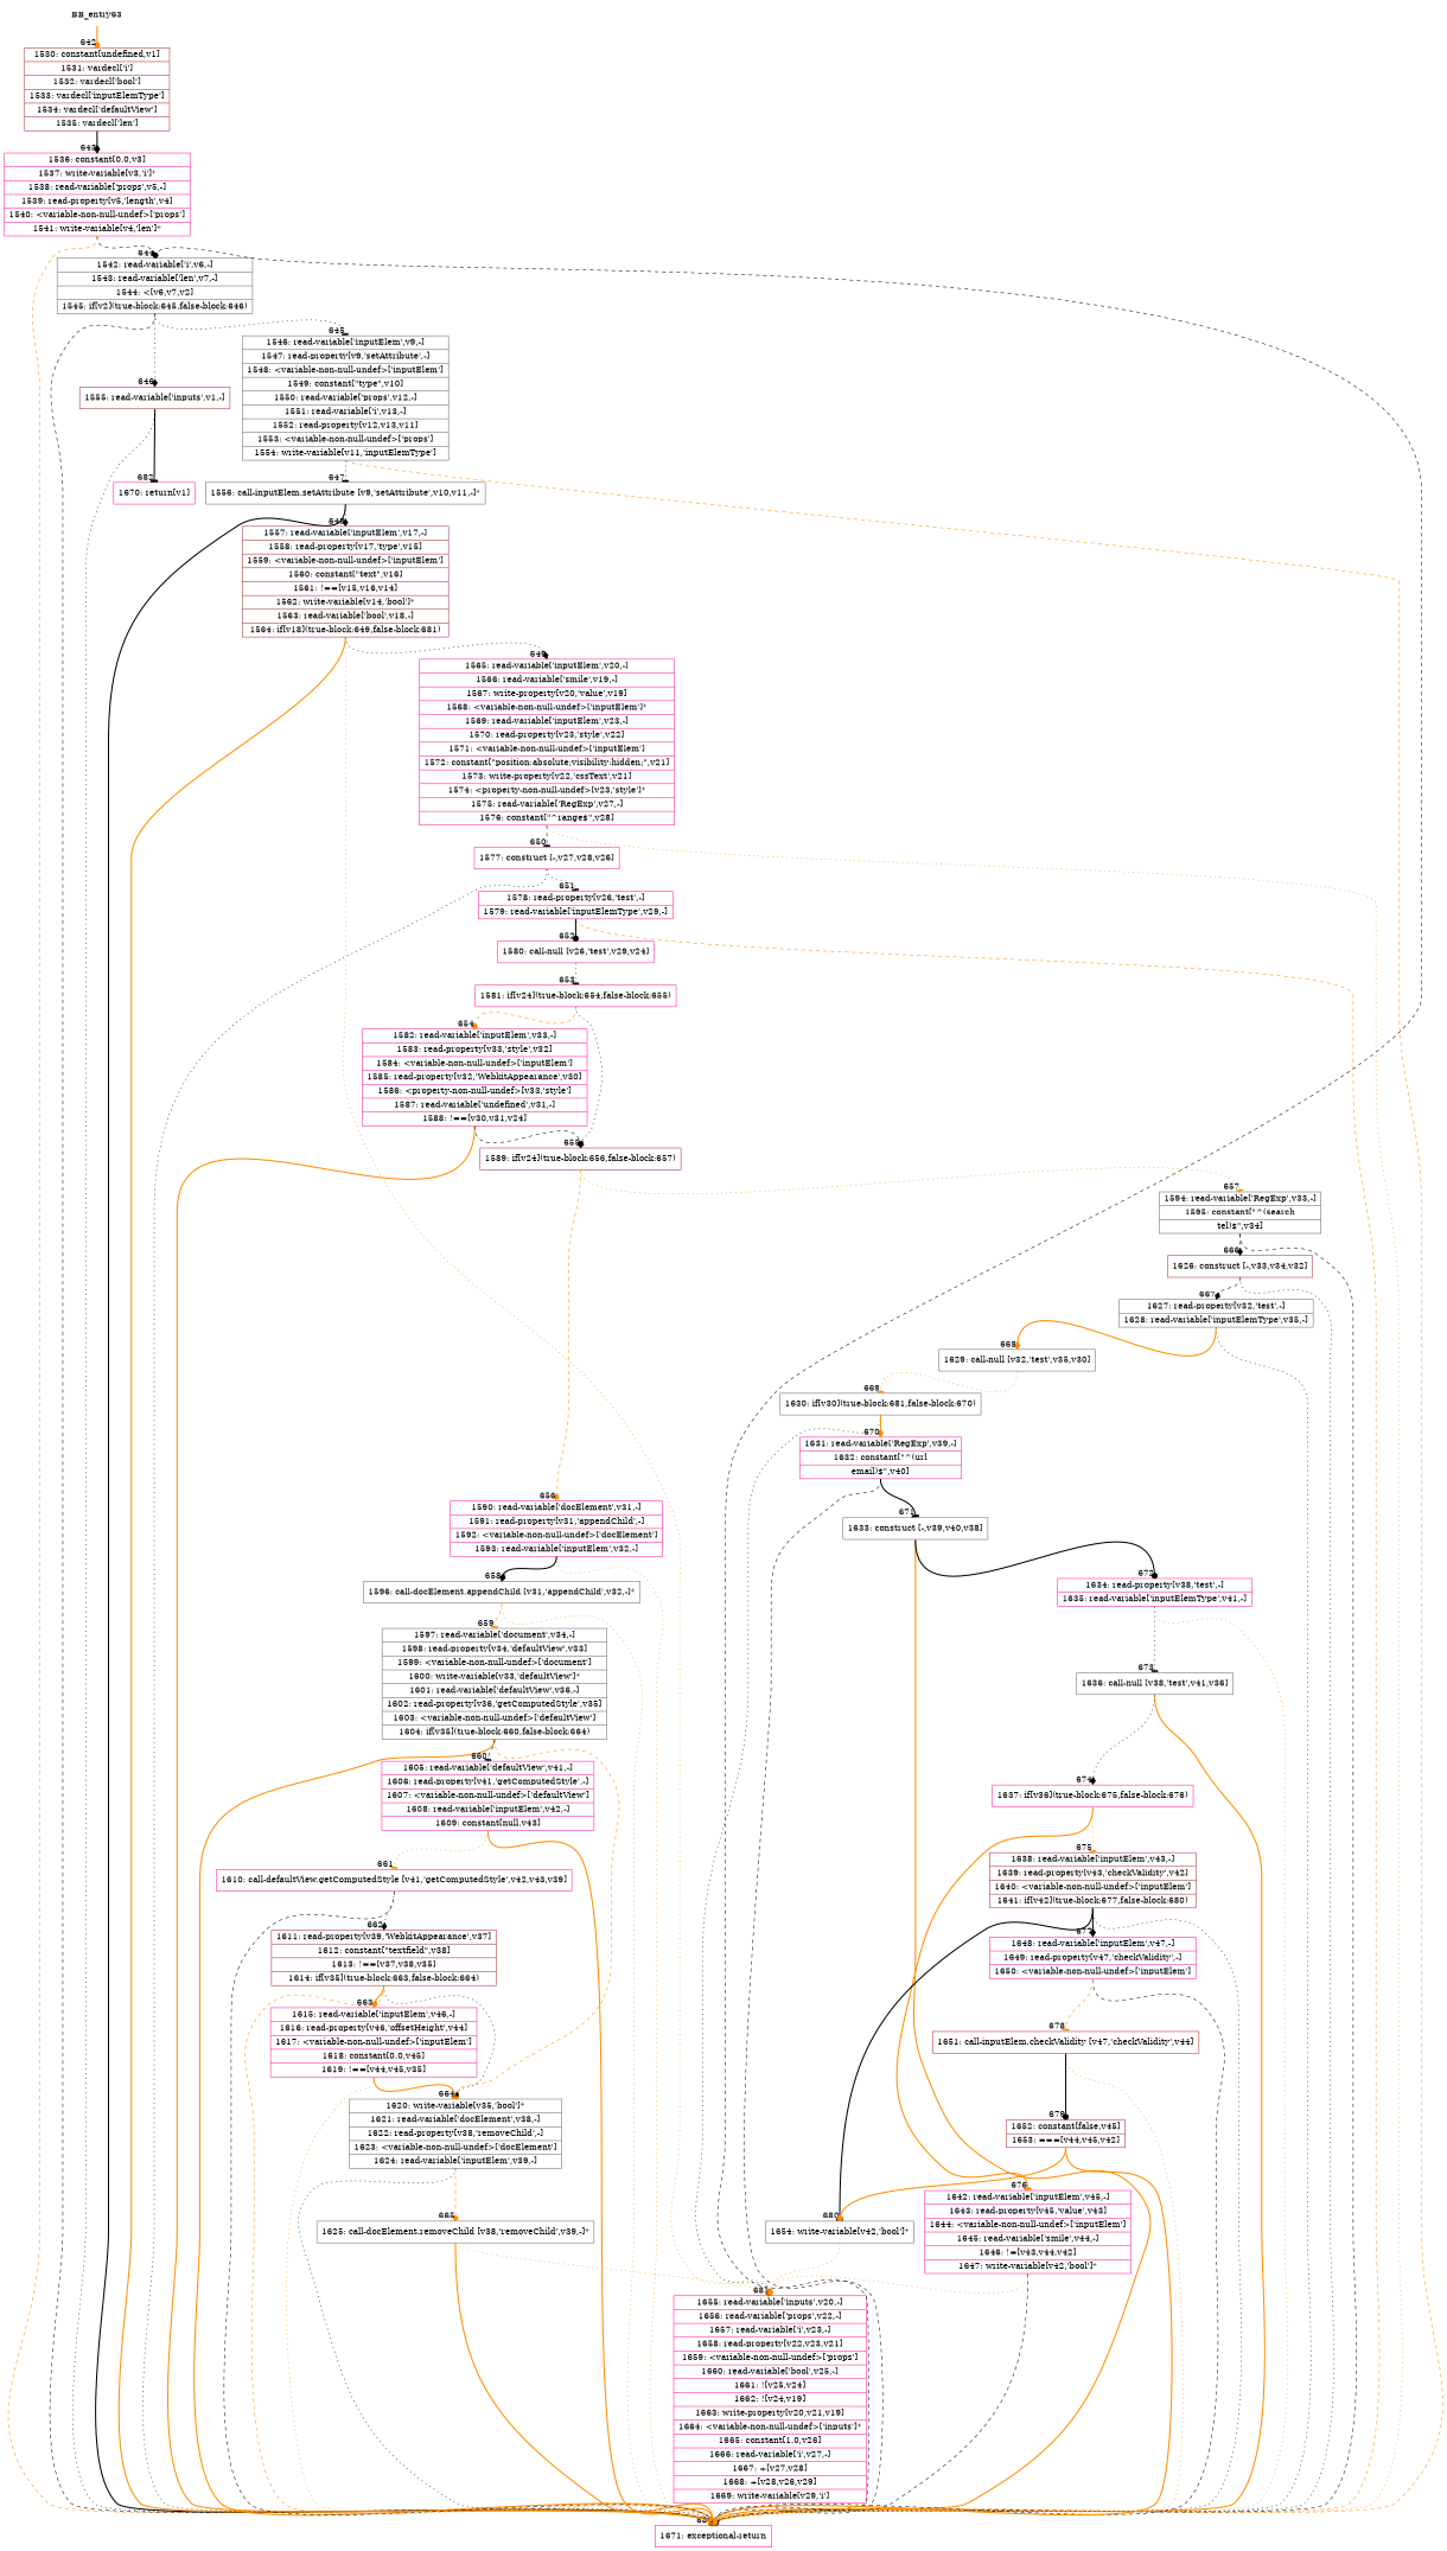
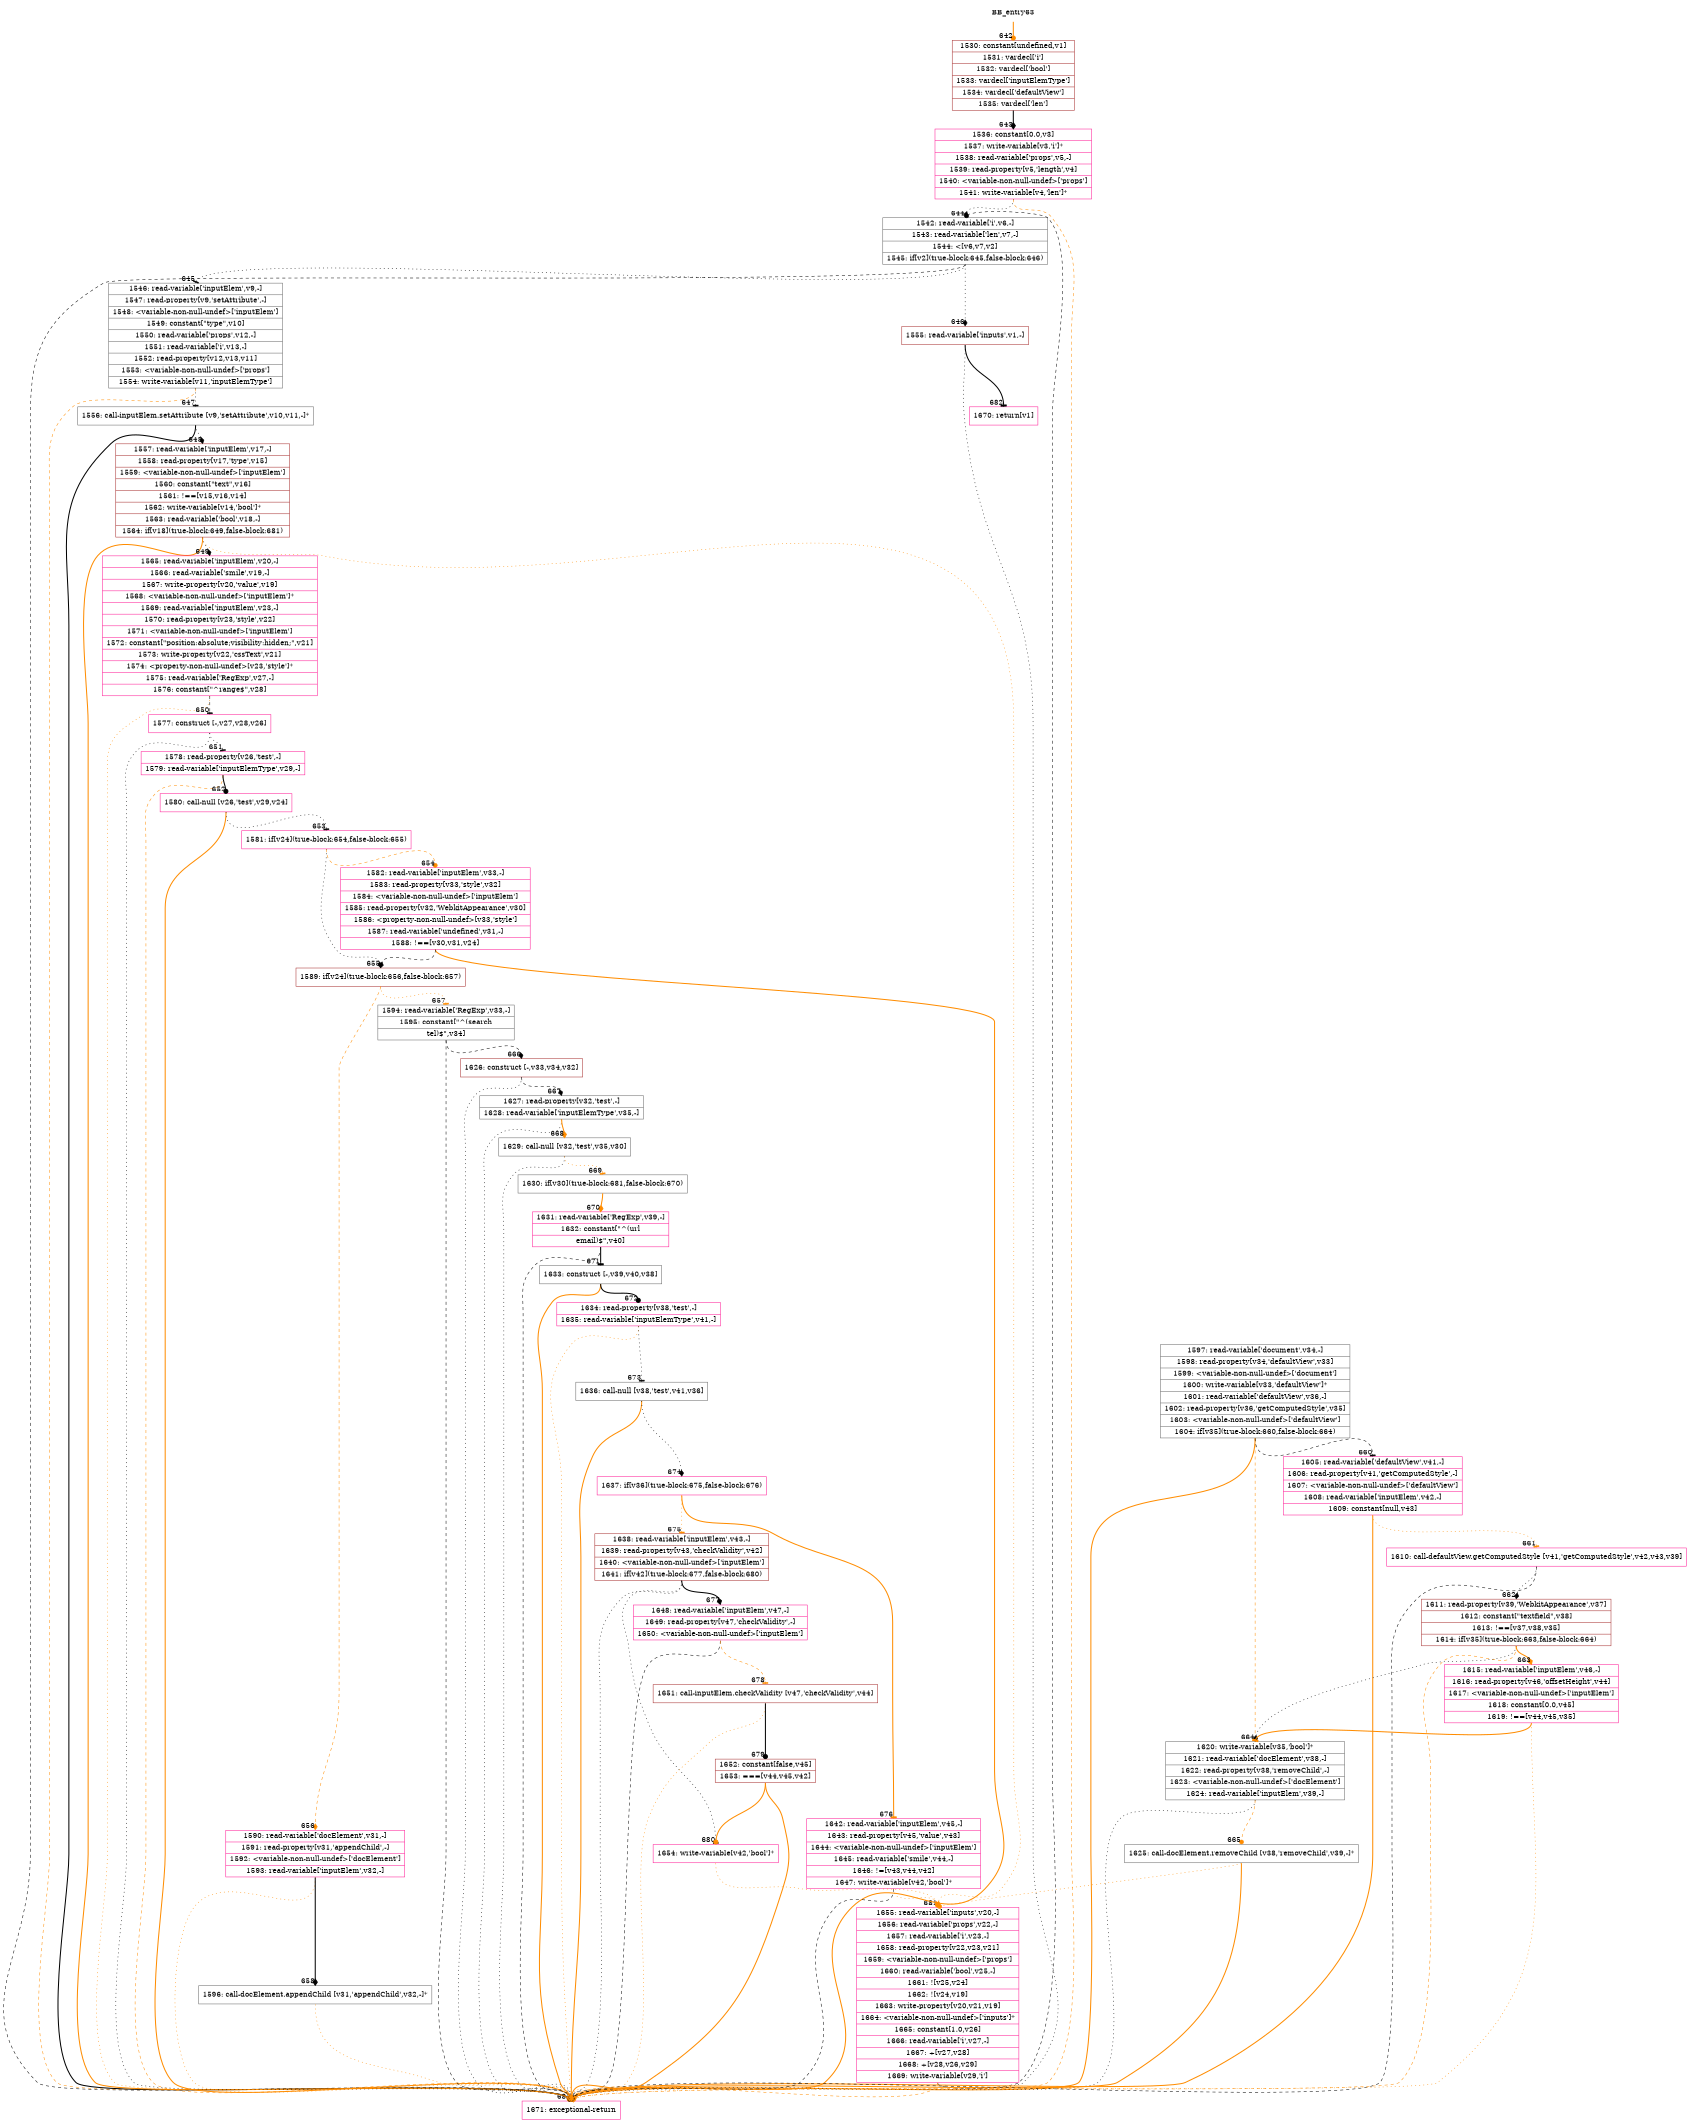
  digraph {
    fontname="DejaVu Serif"
    rankdir=TD
    node [color=deeppink fontname="DejaVu Serif" shape=record]
    edge [arrowhead=tee color=black fontname="DejaVu Serif" headport=n style=dotted tailport=s]
    n1 [color=brown label=BB_entry63 shape=none]
    n2 [color=brown label="{1530: constant[undefined,v1]|1531: vardecl['i']|1532: vardecl['bool']|1533: vardecl['inputElemType']|1534: vardecl['defaultView']|1535: vardecl['len']}"]
    n3 [label="{1536: constant[0.0,v3]|1537: write-variable[v3,'i']*|1538: read-variable['props',v5,-]|1539: read-property[v5,'length',v4]|1540: \<variable-non-null-undef\>['props']|1541: write-variable[v4,'len']*}"]
    n4 [color=gray40 label="{1542: read-variable['i',v6,-]|1543: read-variable['len',v7,-]|1544: \<[v6,v7,v2]|1545: if[v2](true-block:645,false-block:646)}"]
    n5 [label="{1671: exceptional-return}"]
    n6 [color=gray40 label="{1546: read-variable['inputElem',v9,-]|1547: read-property[v9,'setAttribute',-]|1548: \<variable-non-null-undef\>['inputElem']|1549: constant[\"type\",v10]|1550: read-variable['props',v12,-]|1551: read-variable['i',v13,-]|1552: read-property[v12,v13,v11]|1553: \<variable-non-null-undef\>['props']|1554: write-variable[v11,'inputElemType']}"]
    n7 [color=brown label="{1555: read-variable['inputs',v1,-]}"]
    n8 [color=gray40 label="{1556: call-inputElem.setAttribute [v9,'setAttribute',v10,v11,-]*}"]
    n9 [label="{1670: return[v1]}"]
    n10 [color=brown label="{1557: read-variable['inputElem',v17,-]|1558: read-property[v17,'type',v15]|1559: \<variable-non-null-undef\>['inputElem']|1560: constant[\"text\",v16]|1561: !==[v15,v16,v14]|1562: write-variable[v14,'bool']*|1563: read-variable['bool',v18,-]|1564: if[v18](true-block:649,false-block:681)}"]
    n11 [label="{1565: read-variable['inputElem',v20,-]|1566: read-variable['smile',v19,-]|1567: write-property[v20,'value',v19]|1568: \<variable-non-null-undef\>['inputElem']*|1569: read-variable['inputElem',v23,-]|1570: read-property[v23,'style',v22]|1571: \<variable-non-null-undef\>['inputElem']|1572: constant[\"position:absolute;visibility:hidden;\",v21]|1573: write-property[v22,'cssText',v21]|1574: \<property-non-null-undef\>[v23,'style']*|1575: read-variable['RegExp',v27,-]|1576: constant[\"^range$\",v28]}"]
    n12 [label="{1655: read-variable['inputs',v20,-]|1656: read-variable['props',v22,-]|1657: read-variable['i',v23,-]|1658: read-property[v22,v23,v21]|1659: \<variable-non-null-undef\>['props']|1660: read-variable['bool',v25,-]|1661: ![v25,v24]|1662: ![v24,v19]|1663: write-property[v20,v21,v19]|1664: \<variable-non-null-undef\>['inputs']*|1665: constant[1.0,v26]|1666: read-variable['i',v27,-]|1667: +[v27,v28]|1668: +[v28,v26,v29]|1669: write-variable[v29,'i']}"]
    n13 [label="{1577: construct [-,v27,v28,v26]}"]
    n14 [label="{1578: read-property[v26,'test',-]|1579: read-variable['inputElemType',v29,-]}"]
    n15 [label="{1580: call-null [v26,'test',v29,v24]}"]
    n16 [label="{1581: if[v24](true-block:654,false-block:655)}"]
    n17 [color=brown label="{1589: if[v24](true-block:656,false-block:657)}"]
    n18 [label="{1582: read-variable['inputElem',v33,-]|1583: read-property[v33,'style',v32]|1584: \<variable-non-null-undef\>['inputElem']|1585: read-property[v32,'WebkitAppearance',v30]|1586: \<property-non-null-undef\>[v33,'style']|1587: read-variable['undefined',v31,-]|1588: !==[v30,v31,v24]}"]
    n19 [label="{1590: read-variable['docElement',v31,-]|1591: read-property[v31,'appendChild',-]|1592: \<variable-non-null-undef\>['docElement']|1593: read-variable['inputElem',v32,-]}"]
    n20 [color=gray40 label="{1594: read-variable['RegExp',v33,-]|1595: constant[\"^(search|tel)$\",v34]}"]
    n21 [color=gray40 label="{1596: call-docElement.appendChild [v31,'appendChild',v32,-]*}"]
    n22 [color=brown label="{1626: construct [-,v33,v34,v32]}"]
    n23 [color=gray40 label="{1597: read-variable['document',v34,-]|1598: read-property[v34,'defaultView',v33]|1599: \<variable-non-null-undef\>['document']|1600: write-variable[v33,'defaultView']*|1601: read-variable['defaultView',v36,-]|1602: read-property[v36,'getComputedStyle',v35]|1603: \<variable-non-null-undef\>['defaultView']|1604: if[v35](true-block:660,false-block:664)}"]
    n24 [color=gray40 label="{1627: read-property[v32,'test',-]|1628: read-variable['inputElemType',v35,-]}"]
    n25 [color=gray40 label="{1620: write-variable[v35,'bool']*|1621: read-variable['docElement',v38,-]|1622: read-property[v38,'removeChild',-]|1623: \<variable-non-null-undef\>['docElement']|1624: read-variable['inputElem',v39,-]}"]
    n26 [label="{1605: read-variable['defaultView',v41,-]|1606: read-property[v41,'getComputedStyle',-]|1607: \<variable-non-null-undef\>['defaultView']|1608: read-variable['inputElem',v42,-]|1609: constant[null,v43]}"]
    n27 [color=gray40 label="{1629: call-null [v32,'test',v35,v30]}"]
    n28 [color=gray40 label="{1625: call-docElement.removeChild [v38,'removeChild',v39,-]*}"]
    n29 [label="{1610: call-defaultView.getComputedStyle [v41,'getComputedStyle',v42,v43,v39]}"]
    n30 [color=brown label="{1611: read-property[v39,'WebkitAppearance',v37]|1612: constant[\"textfield\",v38]|1613: !==[v37,v38,v35]|1614: if[v35](true-block:663,false-block:664)}"]
    n31 [label="{1615: read-variable['inputElem',v46,-]|1616: read-property[v46,'offsetHeight',v44]|1617: \<variable-non-null-undef\>['inputElem']|1618: constant[0.0,v45]|1619: !==[v44,v45,v35]}"]
    n32 [color=gray40 label="{1630: if[v30](true-block:681,false-block:670)}"]
    n33 [label="{1631: read-variable['RegExp',v39,-]|1632: constant[\"^(url|email)$\",v40]}"]
    n34 [color=gray40 label="{1633: construct [-,v39,v40,v38]}"]
    n35 [label="{1634: read-property[v38,'test',-]|1635: read-variable['inputElemType',v41,-]}"]
    n36 [color=gray40 label="{1636: call-null [v38,'test',v41,v36]}"]
    n37 [label="{1637: if[v36](true-block:675,false-block:676)}"]
    n38 [color=brown label="{1638: read-variable['inputElem',v43,-]|1639: read-property[v43,'checkValidity',v42]|1640: \<variable-non-null-undef\>['inputElem']|1641: if[v42](true-block:677,false-block:680)}"]
    n39 [label="{1642: read-variable['inputElem',v45,-]|1643: read-property[v45,'value',v43]|1644: \<variable-non-null-undef\>['inputElem']|1645: read-variable['smile',v44,-]|1646: !=[v43,v44,v42]|1647: write-variable[v42,'bool']*}"]
-   n40 [color=gray40 label="{1654: write-variable[v42,'bool']*}"]
+   n40 [label="{1654: write-variable[v42,'bool']*}"]
    n41 [label="{1648: read-variable['inputElem',v47,-]|1649: read-property[v47,'checkValidity',-]|1650: \<variable-non-null-undef\>['inputElem']}"]
    n42 [color=brown label="{1651: call-inputElem.checkValidity [v47,'checkValidity',v44]}"]
    n43 [color=brown label="{1652: constant[false,v45]|1653: ===[v44,v45,v42]}"]
    n1 -> n2 [arrowhead=dot color=darkorange headlabel="    642" style=bold]
    n2 -> n3 [arrowhead=diamond headlabel="      643" style=bold]
-   n3 -> n4 [arrowhead=diamond headlabel="      644" style=dashed]
+   n3 -> n4 [arrowhead=diamond headlabel="      644"]
    n3 -> n5 [color=darkorange headlabel="      683" style=dashed]
    n4 -> n5 [style=dashed]
    n4 -> n6 [headlabel="      645"]
    n4 -> n7 [arrowhead=diamond headlabel="      646"]
    n6 -> n5 [color=darkorange style=dashed]
    n6 -> n8 [headlabel="      647"]
    n7 -> n5
    n7 -> n9 [headlabel="      682" style=bold]
    n8 -> n5 [arrowhead=diamond style=bold]
    n8 -> n10 [arrowhead=diamond headlabel="      648"]
    n10 -> n5 [arrowhead=diamond color=darkorange style=bold]
    n10 -> n11 [arrowhead=diamond headlabel="      649"]
    n10 -> n12 [arrowhead=diamond color=darkorange headlabel="      681"]
    n11 -> n5 [arrowhead=diamond color=darkorange]
    n11 -> n13 [headlabel="      650" style=dashed]
    n12 -> n4 [arrowhead=dot style=dashed]
    n12 -> n5 [color=darkorange style=dashed]
    n13 -> n5 [arrowhead=dot]
    n13 -> n14 [headlabel="      651"]
    n14 -> n5 [color=darkorange style=dashed]
    n14 -> n15 [arrowhead=dot headlabel="      652" style=bold]
+   n15 -> n5 [arrowhead=dot color=darkorange style=bold]
    n15 -> n16 [headlabel="      653"]
    n16 -> n17 [arrowhead=diamond headlabel="      655"]
    n16 -> n18 [arrowhead=dot color=darkorange headlabel="      654" style=dashed]
    n17 -> n19 [arrowhead=diamond color=darkorange headlabel="      656" style=dashed]
    n17 -> n20 [color=darkorange headlabel="      657"]
    n18 -> n5 [arrowhead=dot color=darkorange style=bold]
    n18 -> n17 [arrowhead=diamond style=dashed]
    n19 -> n5 [color=darkorange]
    n19 -> n21 [arrowhead=diamond headlabel="      658" style=bold]
    n20 -> n5 [style=dashed]
    n20 -> n22 [arrowhead=diamond headlabel="      666" style=dashed]
    n21 -> n5 [color=darkorange]
-   n21 -> n23 [color=darkorange headlabel="      659" style=dashed]
    n22 -> n5 [arrowhead=diamond]
    n22 -> n24 [arrowhead=diamond headlabel="      667" style=dashed]
    n23 -> n5 [arrowhead=diamond color=darkorange style=bold]
    n23 -> n25 [color=darkorange headlabel="      664" style=dashed]
    n23 -> n26 [headlabel="      660" style=dashed]
    n24 -> n5
    n24 -> n27 [arrowhead=diamond color=darkorange headlabel="      668" style=bold]
    n25 -> n5 [arrowhead=dot]
    n25 -> n28 [arrowhead=dot color=darkorange headlabel="      665" style=dashed]
    n26 -> n5 [arrowhead=dot color=darkorange style=bold]
    n26 -> n29 [color=darkorange headlabel="      661"]
+   n27 -> n5 [arrowhead=dot]
    n27 -> n32 [color=darkorange headlabel="      669"]
    n28 -> n5 [arrowhead=diamond color=darkorange style=bold]
    n28 -> n12 [arrowhead=dot color=darkorange]
    n29 -> n5 [arrowhead=dot style=dashed]
    n29 -> n30 [arrowhead=diamond headlabel="      662"]
    n30 -> n5 [arrowhead=diamond color=darkorange style=dashed]
    n30 -> n25 [arrowhead=diamond]
    n30 -> n31 [arrowhead=diamond color=darkorange headlabel="      663" style=bold]
    n31 -> n5 [color=darkorange]
    n31 -> n25 [color=darkorange style=bold]
-   n32 -> n12 [arrowhead=dot]
    n32 -> n33 [arrowhead=diamond color=darkorange headlabel="      670" style=bold]
    n33 -> n5 [style=dashed]
    n33 -> n34 [headlabel="      671" style=bold]
    n34 -> n5 [arrowhead=dot color=darkorange style=bold]
    n34 -> n35 [arrowhead=dot headlabel="      672" style=bold]
    n35 -> n5 [arrowhead=dot color=darkorange]
    n35 -> n36 [headlabel="      673"]
    n36 -> n5 [arrowhead=diamond color=darkorange style=bold]
    n36 -> n37 [arrowhead=diamond headlabel="      674"]
    n37 -> n38 [color=darkorange headlabel="      675"]
    n37 -> n39 [color=darkorange headlabel="      676" style=bold]
    n38 -> n5 [arrowhead=diamond]
-   n38 -> n40 [headlabel="      680" style=bold]
+   n38 -> n40 [headlabel="      680"]
    n38 -> n41 [arrowhead=diamond headlabel="      677" style=bold]
    n39 -> n5 [arrowhead=dot style=dashed]
    n39 -> n12 [arrowhead=diamond color=darkorange]
    n40 -> n12 [arrowhead=dot color=darkorange]
    n41 -> n5 [arrowhead=dot style=dashed]
    n41 -> n42 [color=darkorange headlabel="      678" style=dashed]
    n42 -> n5 [color=darkorange]
    n42 -> n43 [arrowhead=dot headlabel="      679" style=bold]
    n43 -> n5 [arrowhead=diamond color=darkorange style=bold]
    n43 -> n40 [arrowhead=dot color=darkorange style=bold]
  }
